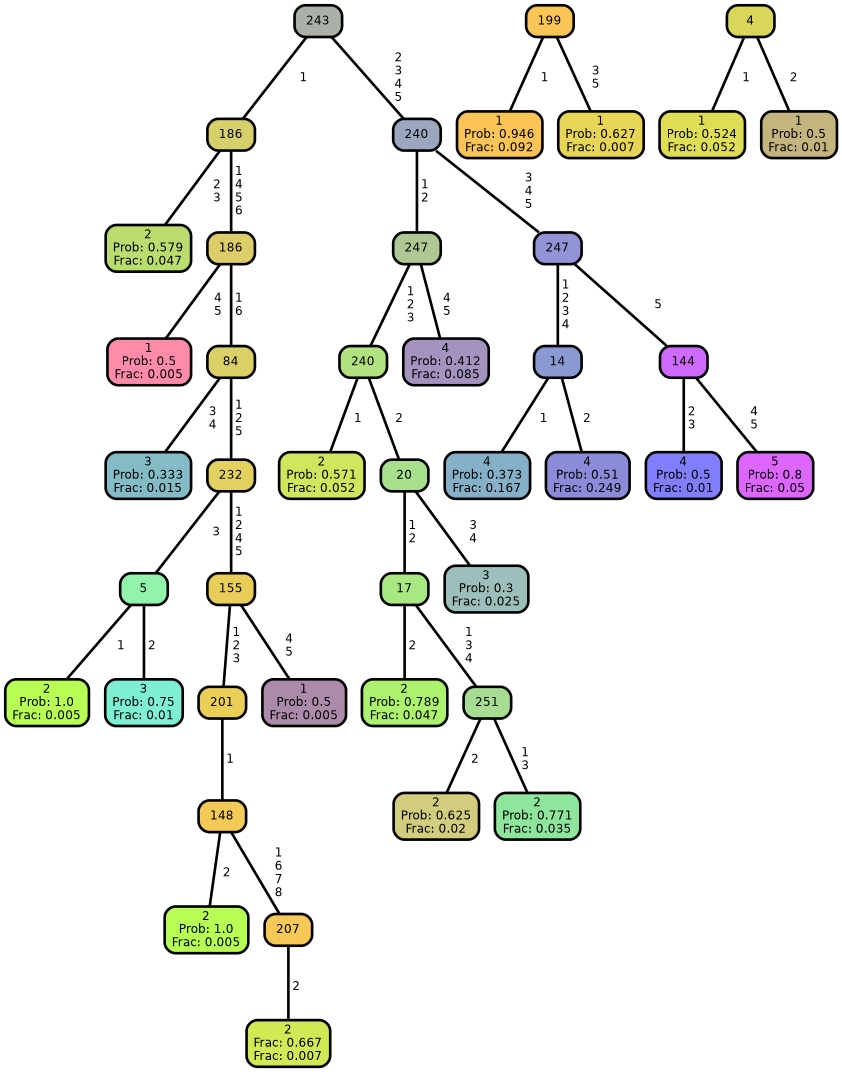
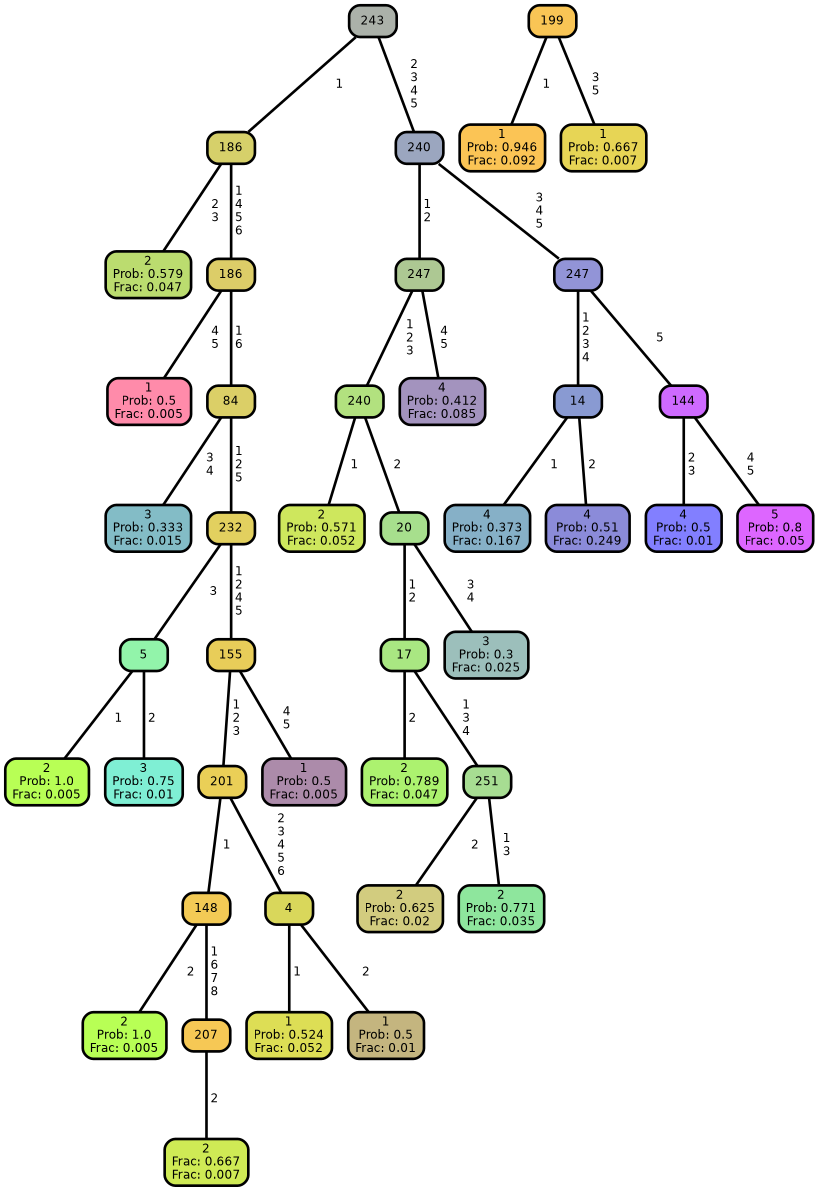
  graph {
    ranksep="0 equally"
    splines=straight
    node [color=black fillcolor="#b8ff55" fontcolor=black fontname=helvetica penwidth=3 shape=box style="filled, rounded"]
    edge [color=black fontname=helvetica penwidth=3]
    n1 [fillcolor="#bbdc6f" label="2\nProb: 0.579\nFrac: 0.047"]
    n2 [fillcolor="#d6d06a" label=186]
    n3 [fillcolor="#dccd68" label=186]
    n4 [fillcolor="#ff8baa" label="1\nProb: 0.5\nFrac: 0.005"]
    n5 [fillcolor="#dbcf67" label=84]
    n6 [fillcolor="#83bcc6" label="3\nProb: 0.333\nFrac: 0.015"]
    n7 [fillcolor="#e2d05f" label=232]
    n8 [fillcolor="#92f4aa" label=5]
    n9 [fillcolor="#e8cd59" label=155]
    n10 [label="2\nProb: 1.0\nFrac: 0.005"]
    n11 [fillcolor="#7fefd4" label="3\nProb: 0.75\nFrac: 0.01"]
    n12 [fillcolor="#eacf57" label=201]
    n13 [fillcolor="#ac8baa" label="1\nProb: 0.5\nFrac: 0.005"]
    n14 [label="2\nProb: 1.0\nFrac: 0.005"]
    n15 [fillcolor="#f3ca55" label=148]
    n16 [fillcolor="#f6c855" label=207]
    n17 [fillcolor="#cfea55" label="2\nFrac: 0.667\nFrac: 0.007"]
    n18 [fillcolor="#f9c555" label=199]
    n19 [fillcolor="#fbc455" label="1\nProb: 0.946\nFrac: 0.092"]
-   n20 [fillcolor="#e7d555" label="1\nProb: 0.627\nFrac: 0.007"]
+   n20 [fillcolor="#e7d555" label="1\nProb: 0.667\nFrac: 0.007"]
    n21 [fillcolor="#d9d75b" label=4]
    n22 [fillcolor="#ddde55" label="1\nProb: 0.524\nFrac: 0.052"]
    n23 [fillcolor="#c4b57f" label="1\nProb: 0.5\nFrac: 0.01"]
    n24 [fillcolor="#abb1a9" label=243]
    n25 [fillcolor="#9ba6bf" label=240]
    n26 [fillcolor="#adc893" label=247]
    n27 [fillcolor="#9294d7" label=247]
    n28 [fillcolor="#cee75d" label="2\nProb: 0.571\nFrac: 0.052"]
    n29 [fillcolor="#b2e17f" label=240]
    n30 [fillcolor="#a7df8d" label=20]
    n31 [fillcolor="#a9e782" label=17]
    n32 [fillcolor="#9cbfbb" label="3\nProb: 0.3\nFrac: 0.025"]
    n33 [fillcolor="#acf26f" label="2\nProb: 0.789\nFrac: 0.047"]
    n34 [fillcolor="#a7dd92" label=251]
    n35 [fillcolor="#d2cc7f" label="2\nProb: 0.625\nFrac: 0.02"]
    n36 [fillcolor="#8ee69d" label="2\nProb: 0.771\nFrac: 0.035"]
    n37 [fillcolor="#a393be" label="4\nProb: 0.412\nFrac: 0.085"]
    n38 [fillcolor="#899ad2" label=14]
    n39 [fillcolor="#ce6aff" label=144]
    n40 [fillcolor="#86b0c7" label="4\nProb: 0.373\nFrac: 0.167"]
    n41 [fillcolor="#8b8bd9" label="4\nProb: 0.51\nFrac: 0.249"]
    n42 [fillcolor="#827fff" label="4\nProb: 0.5\nFrac: 0.01"]
    n43 [fillcolor="#dd66ff" label="5\nProb: 0.8\nFrac: 0.05"]
    subgraph sub_1 {
      rank=same
    }
    n2 -- n1 [label=" 2\n 3"]
    n2 -- n3 [label=" 1\n 4\n 5\n 6"]
    n3 -- n4 [label=" 4\n 5"]
    n3 -- n5 [label=" 1\n 6"]
    n5 -- n6 [label=" 3\n 4"]
    n5 -- n7 [label=" 1\n 2\n 5"]
    n7 -- n8 [label=" 3"]
    n7 -- n9 [label=" 1\n 2\n 4\n 5"]
    n8 -- n10 [label=" 1"]
    n8 -- n11 [label=" 2"]
    n9 -- n12 [label=" 1\n 2\n 3"]
    n9 -- n13 [label=" 4\n 5"]
    n12 -- n15 [label=" 1"]
+   n12 -- n21 [label=" 2\n 3\n 4\n 5\n 6"]
    n15 -- n14 [label=" 2"]
    n15 -- n16 [label=" 1\n 6\n 7\n 8"]
    n16 -- n17 [label=" 2"]
    n18 -- n19 [label=" 1"]
    n18 -- n20 [label=" 3\n 5"]
    n21 -- n22 [label=" 1"]
    n21 -- n23 [label=" 2"]
    n24 -- n2 [label=" 1"]
    n24 -- n25 [label=" 2\n 3\n 4\n 5"]
    n25 -- n26 [label=" 1\n 2"]
    n25 -- n27 [label=" 3\n 4\n 5"]
    n26 -- n29 [label=" 1\n 2\n 3"]
    n26 -- n37 [label=" 4\n 5"]
    n27 -- n38 [label=" 1\n 2\n 3\n 4"]
    n27 -- n39 [label=" 5"]
    n29 -- n28 [label=" 1"]
    n29 -- n30 [label=" 2"]
    n30 -- n31 [label=" 1\n 2"]
    n30 -- n32 [label=" 3\n 4"]
    n31 -- n33 [label=" 2"]
    n31 -- n34 [label=" 1\n 3\n 4"]
    n34 -- n35 [label=" 2"]
    n34 -- n36 [label=" 1\n 3"]
    n38 -- n40 [label=" 1"]
    n38 -- n41 [label=" 2"]
    n39 -- n42 [label=" 2\n 3"]
    n39 -- n43 [label=" 4\n 5"]
  }
